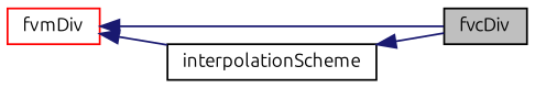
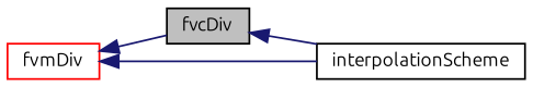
  digraph {
    fontname=Ubuntu
    rankdir=LR
    node [color=black fontname=Ubuntu fontsize=10 shape=record]
    edge [color=midnightblue dir=back fontname=Ubuntu fontsize=10 labelfontname=FreeSans labelfontsize=10 style=solid]
    n1 [fillcolor=grey75 fontcolor=black height=0.2 label=fvcDiv style=filled width=0.4]
    n2 [height=0.2 label=interpolationScheme width=0.4]
    n3 [color=red height=0.2 label=fvmDiv width=0.4]
-   n2 -> n1
+   n1 -> n2
    n3 -> n1
    n3 -> n2
  }
